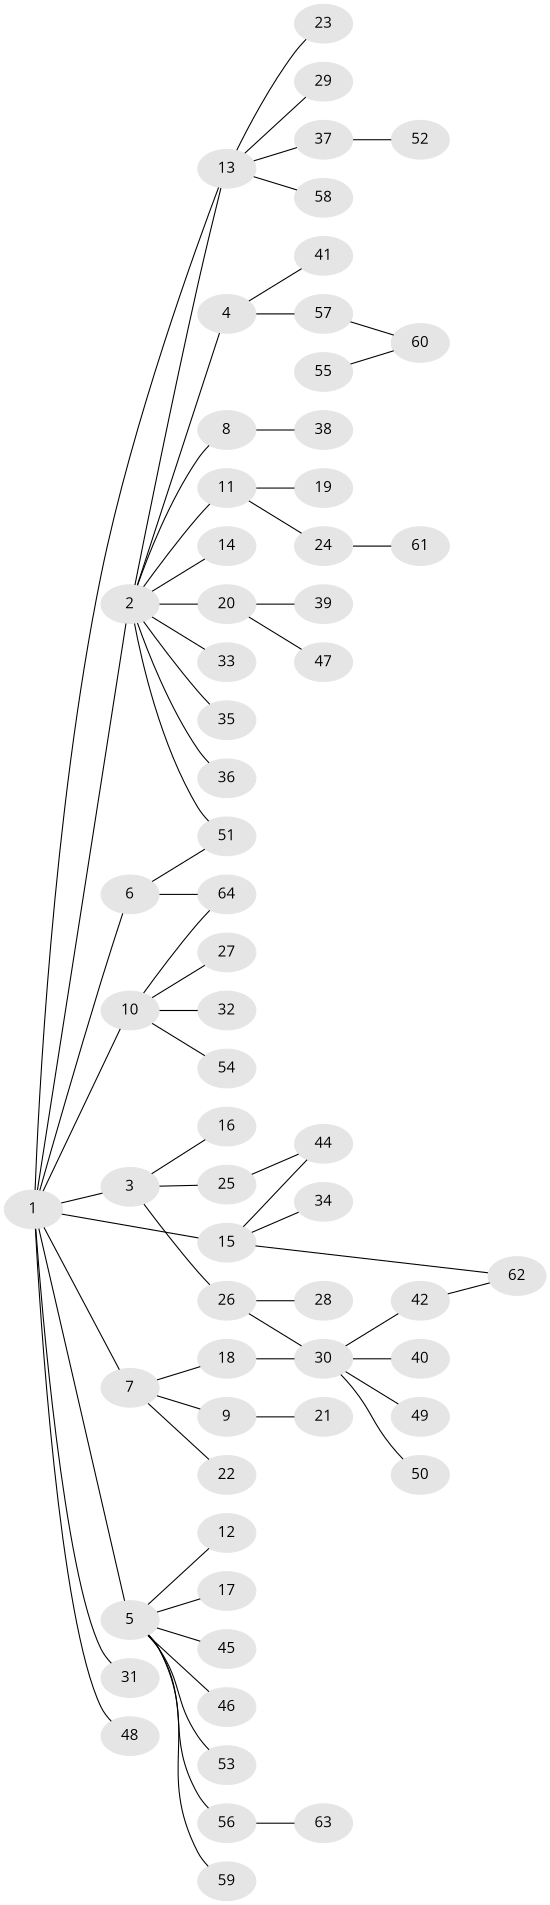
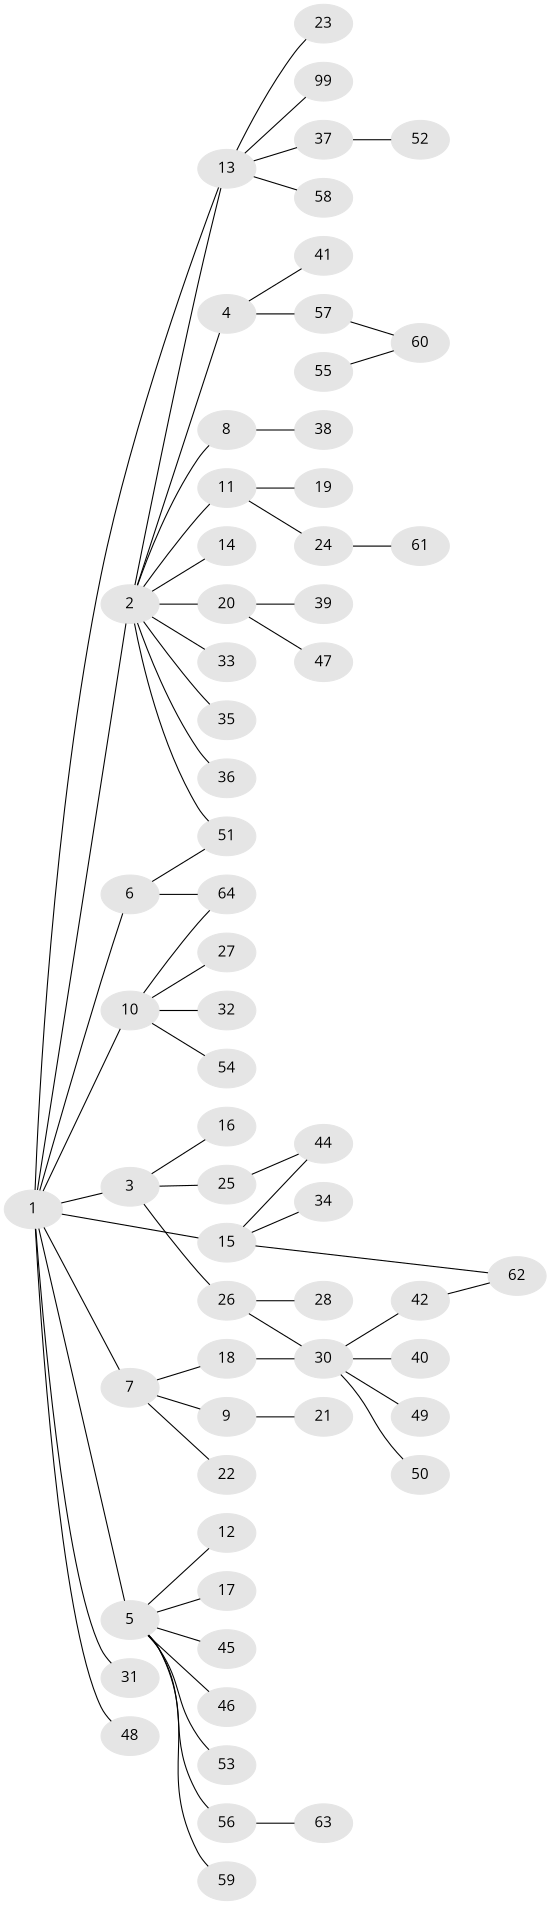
  graph {
    fontname="Open Sans"
    rankdir=LR
    node [color=gray90 fontname="Open Sans" style=filled]
    edge [fontname="Open Sans"]
    1
    2
    3
    5
    6
    7
    10
    13
    15
    31
    48
    4
    8
    11
    14
    20
    33
    35
    36
    51
    16
    25
    26
    12
    17
    45
    46
    53
    56
    59
    64
    9
    18
    22
    27
    32
    54
    23
-   29
+   29 [label=99]
    37
    58
    34
    44
    62
    41
    57
    38
    19
    24
    39
    47
    30
    28
    60
    63
    21
    61
    52
    55
    40
    42
    49
    50
    1 -- 2
    1 -- 3
    1 -- 5
    1 -- 6
    1 -- 7
    1 -- 10
    1 -- 13
    1 -- 15
    1 -- 31
    1 -- 48
    2 -- 13
    2 -- 4
    2 -- 8
    2 -- 11
    2 -- 14
    2 -- 20
    2 -- 33
    2 -- 35
    2 -- 36
    2 -- 51
    3 -- 16
    3 -- 25
    3 -- 26
    5 -- 12
    5 -- 17
    5 -- 45
    5 -- 46
    5 -- 53
    5 -- 56
    5 -- 59
    6 -- 51
    6 -- 64
    7 -- 9
    7 -- 18
    7 -- 22
    10 -- 64
    10 -- 27
    10 -- 32
    10 -- 54
    13 -- 23
    13 -- 29
    13 -- 37
    13 -- 58
    15 -- 34
    15 -- 44
    15 -- 62
    4 -- 41
    4 -- 57
    8 -- 38
    11 -- 19
    11 -- 24
    20 -- 39
    20 -- 47
    25 -- 44
    26 -- 30
    26 -- 28
    56 -- 63
    9 -- 21
    18 -- 30
    37 -- 52
    57 -- 60
    24 -- 61
    30 -- 40
    30 -- 42
    30 -- 49
    30 -- 50
    55 -- 60
    42 -- 62
  }
